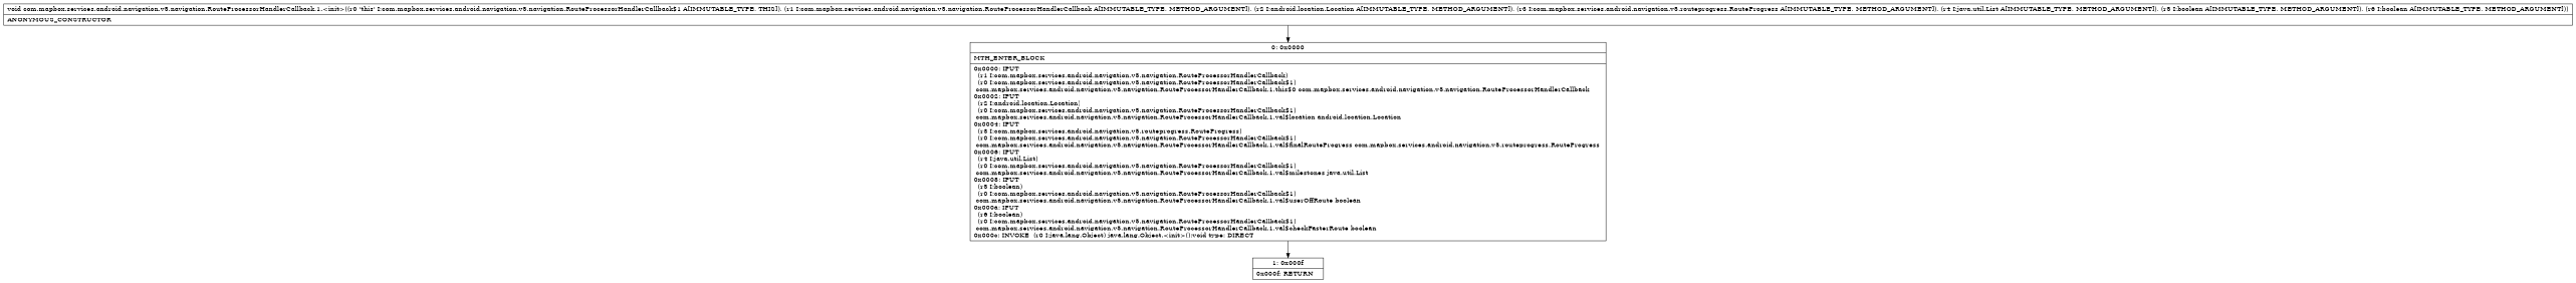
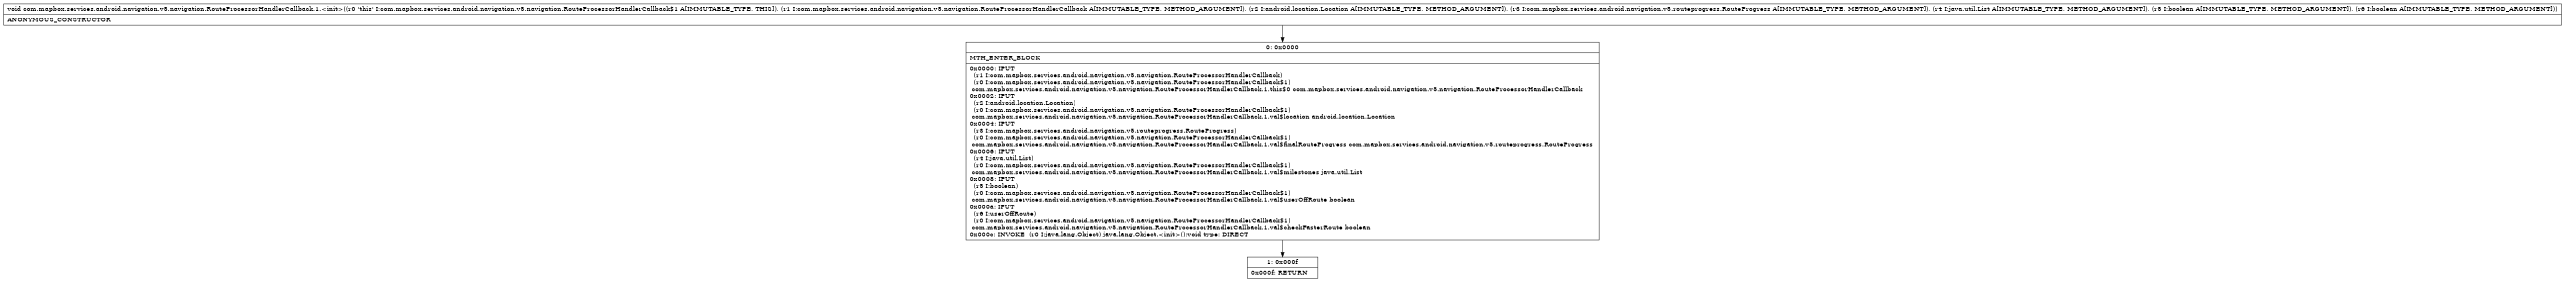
  digraph {
    node [shape=record]
-   n1 [label="{0\:\ 0x0000|MTH_ENTER_BLOCK\l|0x0000: IPUT  \l  (r1 I:com.mapbox.services.android.navigation.v5.navigation.RouteProcessorHandlerCallback)\l  (r0 I:com.mapbox.services.android.navigation.v5.navigation.RouteProcessorHandlerCallback$1)\l com.mapbox.services.android.navigation.v5.navigation.RouteProcessorHandlerCallback.1.this$0 com.mapbox.services.android.navigation.v5.navigation.RouteProcessorHandlerCallback \l0x0002: IPUT  \l  (r2 I:android.location.Location)\l  (r0 I:com.mapbox.services.android.navigation.v5.navigation.RouteProcessorHandlerCallback$1)\l com.mapbox.services.android.navigation.v5.navigation.RouteProcessorHandlerCallback.1.val$location android.location.Location \l0x0004: IPUT  \l  (r3 I:com.mapbox.services.android.navigation.v5.routeprogress.RouteProgress)\l  (r0 I:com.mapbox.services.android.navigation.v5.navigation.RouteProcessorHandlerCallback$1)\l com.mapbox.services.android.navigation.v5.navigation.RouteProcessorHandlerCallback.1.val$finalRouteProgress com.mapbox.services.android.navigation.v5.routeprogress.RouteProgress \l0x0006: IPUT  \l  (r4 I:java.util.List)\l  (r0 I:com.mapbox.services.android.navigation.v5.navigation.RouteProcessorHandlerCallback$1)\l com.mapbox.services.android.navigation.v5.navigation.RouteProcessorHandlerCallback.1.val$milestones java.util.List \l0x0008: IPUT  \l  (r5 I:boolean)\l  (r0 I:com.mapbox.services.android.navigation.v5.navigation.RouteProcessorHandlerCallback$1)\l com.mapbox.services.android.navigation.v5.navigation.RouteProcessorHandlerCallback.1.val$userOffRoute boolean \l0x000a: IPUT  \l  (r6 I:boolean)\l  (r0 I:com.mapbox.services.android.navigation.v5.navigation.RouteProcessorHandlerCallback$1)\l com.mapbox.services.android.navigation.v5.navigation.RouteProcessorHandlerCallback.1.val$checkFasterRoute boolean \l0x000c: INVOKE  (r0 I:java.lang.Object) java.lang.Object.\<init\>():void type: DIRECT \l}"]
+   n1 [label="{0\:\ 0x0000|MTH_ENTER_BLOCK\l|0x0000: IPUT  \l  (r1 I:com.mapbox.services.android.navigation.v5.navigation.RouteProcessorHandlerCallback)\l  (r0 I:com.mapbox.services.android.navigation.v5.navigation.RouteProcessorHandlerCallback$1)\l com.mapbox.services.android.navigation.v5.navigation.RouteProcessorHandlerCallback.1.this$0 com.mapbox.services.android.navigation.v5.navigation.RouteProcessorHandlerCallback \l0x0002: IPUT  \l  (r2 I:android.location.Location)\l  (r0 I:com.mapbox.services.android.navigation.v5.navigation.RouteProcessorHandlerCallback$1)\l com.mapbox.services.android.navigation.v5.navigation.RouteProcessorHandlerCallback.1.val$location android.location.Location \l0x0004: IPUT  \l  (r3 I:com.mapbox.services.android.navigation.v5.routeprogress.RouteProgress)\l  (r0 I:com.mapbox.services.android.navigation.v5.navigation.RouteProcessorHandlerCallback$1)\l com.mapbox.services.android.navigation.v5.navigation.RouteProcessorHandlerCallback.1.val$finalRouteProgress com.mapbox.services.android.navigation.v5.routeprogress.RouteProgress \l0x0006: IPUT  \l  (r4 I:java.util.List)\l  (r0 I:com.mapbox.services.android.navigation.v5.navigation.RouteProcessorHandlerCallback$1)\l com.mapbox.services.android.navigation.v5.navigation.RouteProcessorHandlerCallback.1.val$milestones java.util.List \l0x0008: IPUT  \l  (r5 I:boolean)\l  (r0 I:com.mapbox.services.android.navigation.v5.navigation.RouteProcessorHandlerCallback$1)\l com.mapbox.services.android.navigation.v5.navigation.RouteProcessorHandlerCallback.1.val$userOffRoute boolean \l0x000a: IPUT  \l  (r6 I:userOffRoute)\l  (r0 I:com.mapbox.services.android.navigation.v5.navigation.RouteProcessorHandlerCallback$1)\l com.mapbox.services.android.navigation.v5.navigation.RouteProcessorHandlerCallback.1.val$checkFasterRoute boolean \l0x000c: INVOKE  (r0 I:java.lang.Object) java.lang.Object.\<init\>():void type: DIRECT \l}"]
    n2 [label="{1\:\ 0x000f|0x000f: RETURN   \l}"]
    n3 [label="{void com.mapbox.services.android.navigation.v5.navigation.RouteProcessorHandlerCallback.1.\<init\>((r0 'this' I:com.mapbox.services.android.navigation.v5.navigation.RouteProcessorHandlerCallback$1 A[IMMUTABLE_TYPE, THIS]), (r1 I:com.mapbox.services.android.navigation.v5.navigation.RouteProcessorHandlerCallback A[IMMUTABLE_TYPE, METHOD_ARGUMENT]), (r2 I:android.location.Location A[IMMUTABLE_TYPE, METHOD_ARGUMENT]), (r3 I:com.mapbox.services.android.navigation.v5.routeprogress.RouteProgress A[IMMUTABLE_TYPE, METHOD_ARGUMENT]), (r4 I:java.util.List A[IMMUTABLE_TYPE, METHOD_ARGUMENT]), (r5 I:boolean A[IMMUTABLE_TYPE, METHOD_ARGUMENT]), (r6 I:boolean A[IMMUTABLE_TYPE, METHOD_ARGUMENT]))  | ANONYMOUS_CONSTRUCTOR\l}"]
    n1 -> n2
    n3 -> n1
  }
